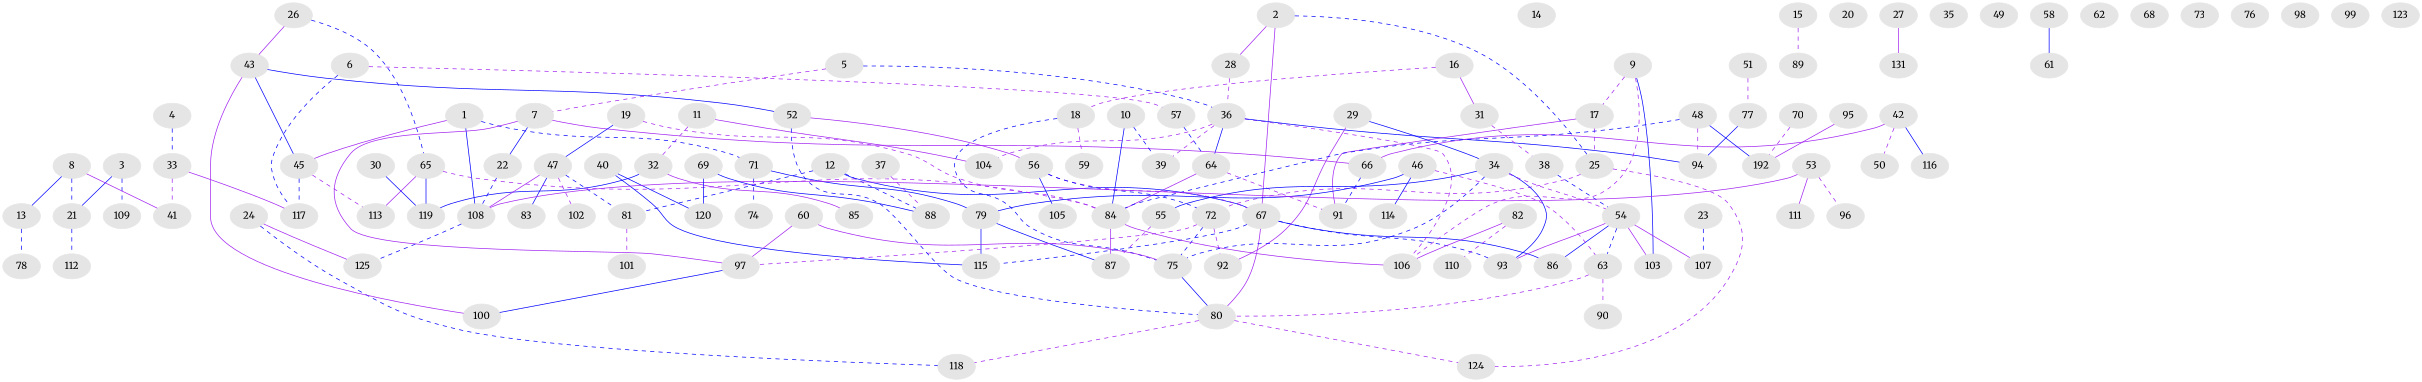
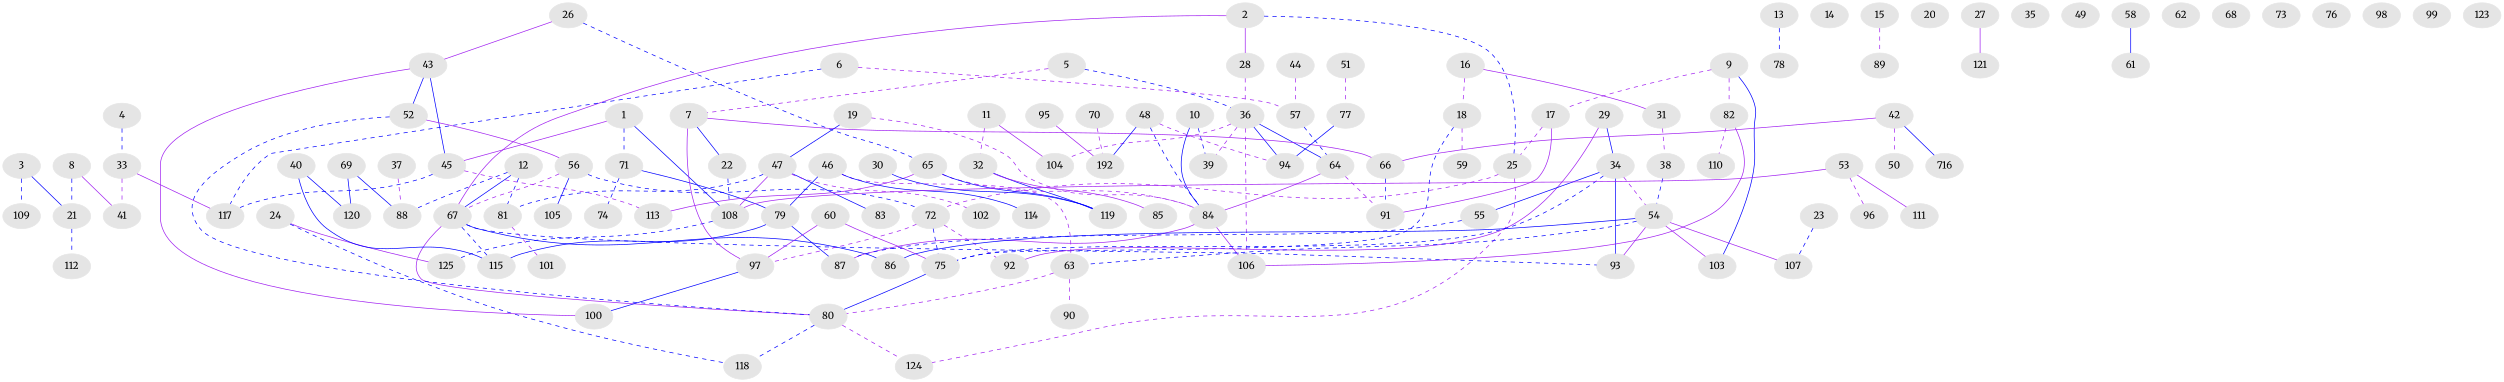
  graph {
    fontname=Merriweather
    node [color=gray90 fontname=Merriweather style=filled]
    edge [color=purple fontname=Merriweather style=dashed]
    1
    45
    71
    108
    117
    113
    79
    74
    125
    2
    25
    28
    67
    124
    72
    36
    93
    115
    80
    86
    3
    21
    109
    112
    4
    33
    41
    5
    7
    22
    66
    97
    106
    39
    104
    64
    94
    6
    57
    91
    100
    8
    13
    78
    9
    17
    103
    10
    84
    87
    11
    32
    119
    85
    12
    81
    88
    101
    14
    15
    89
    16
    18
    31
    59
    75
    38
    19
    47
    83
    102
    20
    23
    107
    24
    118
    65
    26
    43
    52
    27
-   121 [label=131]
+   121
    29
    34
    92
    54
    55
    30
    63
    35
    37
    40
    120
    42
    50
-   116
+   116 [label=716]
    56
+   44
    46
    114
    90
    48
    n103 [label=192]
    49
    51
    77
    105
    53
    96
    111
    58
    61
    60
    62
    68
    69
    70
    73
    76
    82
    110
    95
    98
    99
    123
    1 -- 45 [style=solid]
    1 -- 71 [color=blue]
    1 -- 108 [color=blue style=solid]
    45 -- 117 [color=blue]
    45 -- 113
    71 -- 79 [color=blue style=solid]
    71 -- 74 [color=blue]
    108 -- 125 [color=blue]
    79 -- 115 [color=blue style=solid]
    79 -- 87 [color=blue style=solid]
    2 -- 25 [color=blue]
    2 -- 28 [style=solid]
    2 -- 67 [style=solid]
    25 -- 124
    25 -- 72
    28 -- 36
    67 -- 93 [color=blue]
    67 -- 115 [color=blue]
    67 -- 80 [style=solid]
    67 -- 86 [color=blue style=solid]
    72 -- 97
    72 -- 75 [color=blue]
    72 -- 92
    36 -- 106
    36 -- 39
    36 -- 104
    36 -- 64 [color=blue style=solid]
    36 -- 94 [color=blue style=solid]
    80 -- 124
-   80 -- 118
+   80 -- 118 [color=blue]
    3 -- 21 [color=blue style=solid]
    3 -- 109 [color=blue]
    21 -- 112 [color=blue]
    4 -- 33 [color=blue]
    33 -- 117 [style=solid]
    33 -- 41
    5 -- 36 [color=blue]
    5 -- 7
    7 -- 22 [color=blue style=solid]
    7 -- 66 [style=solid]
    7 -- 97 [style=solid]
    22 -- 108 [color=blue]
    66 -- 91 [color=blue]
    97 -- 100 [color=blue style=solid]
    64 -- 91
    64 -- 84 [style=solid]
    6 -- 117 [color=blue]
    6 -- 57
    57 -- 64 [color=blue]
    8 -- 21 [color=blue]
    8 -- 41 [style=solid]
-   8 -- 13 [color=blue style=solid]
    13 -- 78 [color=blue]
-   9 -- 106
+   9 -- 82
    9 -- 17
    9 -- 103 [color=blue style=solid]
    17 -- 25
    17 -- 91 [style=solid]
    10 -- 39 [color=blue]
    10 -- 84 [color=blue style=solid]
    84 -- 106 [style=solid]
    84 -- 87 [style=solid]
    11 -- 104 [style=solid]
    11 -- 32
    32 -- 119 [color=blue style=solid]
    32 -- 85 [style=solid]
    12 -- 67 [color=blue style=solid]
    12 -- 81 [color=blue]
    12 -- 88 [color=blue]
    81 -- 101
    15 -- 89
    16 -- 18
    16 -- 31 [style=solid]
    18 -- 59
    18 -- 75 [color=blue]
    31 -- 38
    75 -- 80 [color=blue style=solid]
    38 -- 54 [color=blue]
    19 -- 84
    19 -- 47 [color=blue style=solid]
    47 -- 108 [style=solid]
    47 -- 81 [color=blue]
    47 -- 83 [color=blue style=solid]
    47 -- 102
    23 -- 107 [color=blue]
    24 -- 125 [style=solid]
    24 -- 118 [color=blue]
    65 -- 113 [style=solid]
    65 -- 84
    65 -- 119 [color=blue style=solid]
    26 -- 65 [color=blue]
    26 -- 43 [style=solid]
    43 -- 45 [color=blue style=solid]
    43 -- 100 [style=solid]
    43 -- 52 [color=blue style=solid]
    52 -- 80 [color=blue]
    52 -- 56 [style=solid]
    27 -- 121 [style=solid]
    29 -- 34 [color=blue style=solid]
    29 -- 92 [style=solid]
    34 -- 93 [color=blue style=solid]
    34 -- 75 [color=blue]
    34 -- 54
    34 -- 55 [color=blue style=solid]
    54 -- 93 [style=solid]
    54 -- 86 [color=blue style=solid]
    54 -- 103 [style=solid]
    54 -- 107 [style=solid]
    54 -- 63 [color=blue]
-   55 -- 87
+   55 -- 87 [color=blue]
    30 -- 119 [color=blue style=solid]
    63 -- 80
    63 -- 90
    37 -- 88
    40 -- 115 [color=blue style=solid]
    40 -- 120 [color=blue style=solid]
    42 -- 66 [style=solid]
    42 -- 50
    42 -- 116 [color=blue style=solid]
    56 -- 67
    56 -- 72 [color=blue]
    56 -- 105 [color=blue style=solid]
+   44 -- 57
    46 -- 79 [color=blue style=solid]
    46 -- 63
    46 -- 114 [color=blue style=solid]
    48 -- 94
    48 -- 84 [color=blue]
    48 -- n103 [color=blue style=solid]
    51 -- 77
    77 -- 94 [color=blue style=solid]
    53 -- 108 [style=solid]
    53 -- 96
    53 -- 111 [style=solid]
    58 -- 61 [color=blue style=solid]
    60 -- 97 [style=solid]
    60 -- 75 [style=solid]
    69 -- 88 [color=blue style=solid]
    69 -- 120 [color=blue style=solid]
    70 -- n103
    82 -- 106 [style=solid]
    82 -- 110
    95 -- n103 [style=solid]
  }
